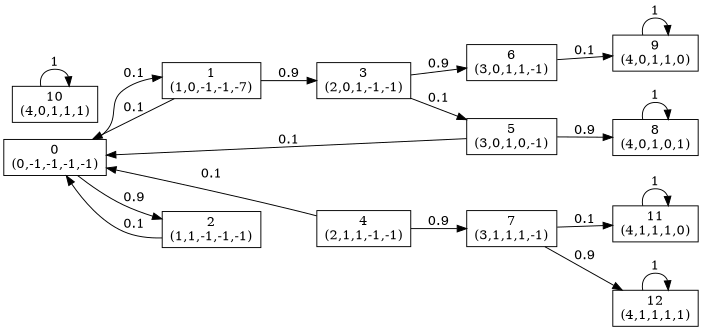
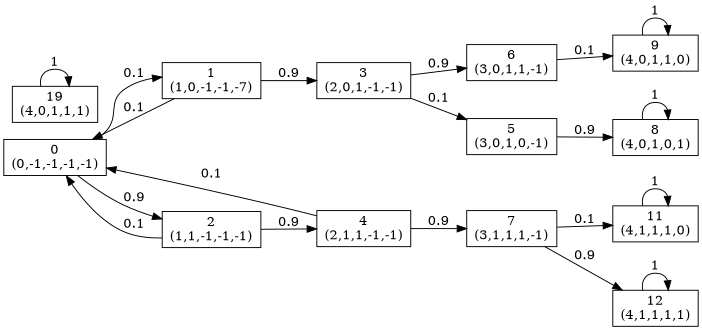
  digraph {
    rankdir=LR
    node [shape=box]
    n1 [label="0\n(0,-1,-1,-1,-1)"]
    n2 [label="1\n(1,0,-1,-1,-7)"]
    n3 [label="2\n(1,1,-1,-1,-1)"]
    n4 [label="3\n(2,0,1,-1,-1)"]
    n5 [label="4\n(2,1,1,-1,-1)"]
    n6 [label="5\n(3,0,1,0,-1)"]
    n7 [label="6\n(3,0,1,1,-1)"]
    n8 [label="7\n(3,1,1,1,-1)"]
    n9 [label="8\n(4,0,1,0,1)"]
    n10 [label="9\n(4,0,1,1,0)"]
    n11 [label="11\n(4,1,1,1,0)"]
    n12 [label="12\n(4,1,1,1,1)"]
-   n13 [label="10\n(4,0,1,1,1)"]
+   n13 [label="19\n(4,0,1,1,1)"]
    n1 -> n2 [label=0.1]
    n1 -> n3 [label=0.9]
    n2 -> n1 [label=0.1]
    n2 -> n4 [label=0.9]
    n3 -> n1 [label=0.1]
+   n3 -> n5 [label=0.9]
    n4 -> n6 [label=0.1]
    n4 -> n7 [label=0.9]
    n5 -> n1 [label=0.1]
    n5 -> n8 [label=0.9]
-   n6 -> n1 [label=0.1]
    n6 -> n9 [label=0.9]
    n7 -> n10 [label=0.1]
    n8 -> n11 [label=0.1]
    n8 -> n12 [label=0.9]
    n9 -> n9 [label=1]
    n10 -> n10 [label=1]
    n11 -> n11 [label=1]
    n12 -> n12 [label=1]
    n13 -> n13 [label=1]
  }
